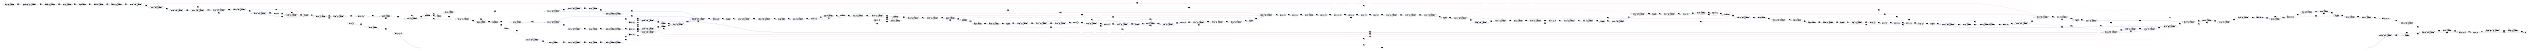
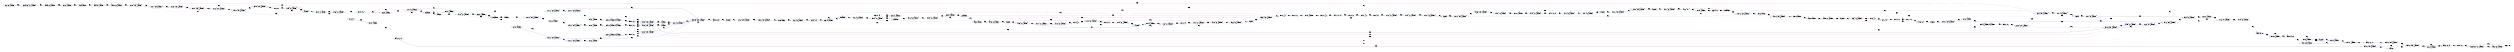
  digraph {
    rankdir=LR
    node [color=black]
    edge [color=black style=dotted]
    n1 [label="sub sp , sp , # address"]
    n2 [color=blue label="stp x29 , x30 , [ sp , # address ]"]
    n3 [label="add x29 , sp , # address"]
    n4 [label="mov w8 , # address"]
    n5 [label="adrp x9 , address"]
    n6 [color=blue label="add x9 , x9 , # address"]
    n7 [label="add x10 , sp , # address"]
    n8 [color=teal label="stur x0 , [ x29 , #- address ]"]
    n9 [label="stur x1 , [ x29 , #- address ]"]
    n10 [color=blue label="ldur x0 , [ x29 , #- address ]"]
    n11 [color=blue label="stur x2 , [ x29 , #- address ]"]
    n12 [color=teal label="ldur x0 , [ x29 , #- address ]"]
    n13 [color=teal label="ldr x1 , [ sp , # address ]"]
    n14 [label="bl symbol"]
    n15 [label="stur wzr , [ x29 , #- address ]"]
    n16 [color=blue label="ldur x1 , [ x29 , #- address ]"]
    n17 [color=blue label="bl symbol"]
    n18 [color=blue label="stur w8 , [ x29 , #- address ]"]
    n19 [color=teal label="mov x2 , x10"]
    n20 [label="tbnz w0 , # 0 , address"]
    n21 [label="str x9 , [ sp , # address ]"]
    n22 [label="ldr x8 , [ sp , # address ]"]
    n23 [label="mov w8 , # 0"]
    n24 [color=teal label="ldrb w9 , [ x8 ]"]
    n25 [color=teal label="mov w9 , # address"]
    n26 [color=blue label="cmp w9 , # address"]
    n27 [label="str w9 , [ sp , # address ]"]
    n28 [label="and w8 , w8 , w9"]
    n29 [color=blue label="b.eq address"]
    n30 [color=teal label="ldr w8 , [ sp , # address ]"]
    n31 [label="mov w8 , # address"]
    n32 [label="b address"]
    n33 [label="cmp w8 , # address"]
    n34 [label="b.eq address"]
    n35 [color=teal label="stur w8 , [ x29 , #- address ]"]
    n36 [color=blue label="stur wzr , [ x29 , #- address ]"]
    n37 [color=blue label="ldursw x9 , [ x29 , #- address ]"]
    n38 [color=blue label="sturb w8 , [ x29 , #- address ]"]
    n39 [label="b address"]
    n40 [color=teal label="ldurb w8 , [ x29 , #- address ]"]
    n41 [color=teal label="mov w9 , # address"]
    n42 [label="and w8 , w8 , w9"]
    n43 [label="mov w0 , w8"]
    n44 [color=teal label="mov w8 , # address"]
    n45 [label="ldur w8 , [ x29 , #- address ]"]
    n46 [color=blue label="add x0 , x8 , x9"]
    n47 [label="movk w8 , # address , lsl # address"]
    n48 [label="ldr x9 , [ sp , # address ]"]
    n49 [color=teal label="str w8 , [ x9 , # address ]"]
    n50 [label="fmov s0 , w8"]
    n51 [color=teal label="stur s0 , [ x29 , #- address ]"]
    n52 [color=blue label="stur s0 , [ x29 , #- address ]"]
    n53 [label="stur s0 , [ x29 , #- address ]"]
    n54 [color=teal label="b address"]
    n55 [label="ldur w8 , [ x29 , #- address ]"]
    n56 [color=teal label="b address"]
    n57 [color=blue label="ldr x8 , [ sp , # address ]"]
    n58 [color=blue label="ldr x9 , [ sp , # address ]"]
    n59 [color=blue label="str w8 , [ x9 , # address ]"]
    n60 [label="bl symbol"]
    n61 [label="mov w8 , # address"]
    n62 [label="b address"]
    n63 [color=teal label="ldp x29 , x30 , [ sp , # address ]"]
    n64 [color=blue label=ret]
    n65 [label="add sp , sp , # address"]
    n66 [color=teal label="stur x0 , [ x29 , #- address ]"]
    n67 [color=blue label="ldur x8 , [ x29 , #- address ]"]
    n68 [color=teal label="ldur x3 , [ x29 , #- address ]"]
    n69 [color=blue label="ldur x3 , [ x29 , #- address ]"]
    n70 [label="ldur x0 , [ x29 , #- address ]"]
    n71 [label="cbz x8 , address"]
    n72 [color=teal label="mov w8 , # 0"]
    n73 [color=blue label="bl symbol"]
    n74 [color=teal label="ldr w0 , [ sp , # address ]"]
    n75 [color=teal label="bl symbol"]
    n76 [label="bl symbol"]
    n77 [color=blue label="adrp x0 , address"]
    n78 [color=blue label="ldr x8 , [ sp , # address ]"]
    n79 [label="add x0 , x0 , # address"]
    n80 [color=blue label="ldrb w9 , [ x8 ]"]
    n81 [color=teal label="bl symbol"]
    n82 [label="cmp w9 , # address"]
    n83 [color=blue label="b.ne address"]
    n84 [color=blue label="stur w8 , [ x29 , #- address ]"]
    n85 [color=blue label="stur wzr , [ x29 , #- address ]"]
    n86 [color=teal label="stur w8 , [ x29 , #- address ]"]
    n87 [color=teal label="mov w8 , # address"]
    n88 [color=blue label="ldr x8 , [ sp , # address ]"]
    n89 [color=teal label="str x0 , [ sp , # address ]"]
    n90 [label="ldr w1 , [ x8 , # address ]"]
    n91 [label="mov w0 , w9"]
    n92 [label="ldr x2 , [ sp , # address ]"]
    n93 [color=blue label="ldr x2 , [ sp , # address ]"]
    n94 [color=teal label="bl symbol"]
    n95 [color=teal label="mov w9 , # 0"]
    n96 [color=blue label="mov w9 , # address"]
    n97 [color=blue label="str x0 , [ sp , # address ]"]
    n98 [color=blue label="str w9 , [ sp , # address ]"]
    n99 [color=blue label="ldr x3 , [ sp , # address ]"]
    n100 [color=blue label="mov w0 , w9"]
    n101 [label="ldr w1 , [ sp , # address ]"]
    n102 [label="bl symbol"]
    n103 [color=blue label="mov w0 , w8"]
    n104 [label="stur w0 , [ x29 , #- address ]"]
    n105 [color=teal label="ldr x8 , [ sp , # address ]"]
    n106 [color=teal label="ldrb w9 , [ x8 , # address ]"]
    n107 [label="mov w10 , # address"]
    n108 [label="b.gt address"]
    n109 [label="mov w8 , # address"]
    n110 [label="movk w8 , # address , lsl # address"]
    n111 [color=teal label="fmov s0 , w8"]
    n112 [color=teal label="stur w8 , [ x29 , #- address ]"]
    n113 [color=blue label="str x0 , [ sp , # address ]"]
    n114 [color=teal label="ldr x9 , [ sp , # address ]"]
    n115 [color=blue label="mov x10 , # address"]
    n116 [color=blue label="add x9 , x9 , x10"]
    n117 [label="mov x10 , # address"]
    n118 [color=teal label="add x0 , x9 , x10"]
    n119 [color=blue label="sub x1 , x29 , # address"]
    n120 [color=blue label="bl symbol"]
    n121 [label="mov x2 , # address"]
    n122 [color=blue label="mov w8 , # address"]
    n123 [label="mov w11 , # address"]
    n124 [color=teal label="and w8 , w8 , w11"]
    n125 [color=teal label="sturb w8 , [ x29 , #- address ]"]
    n126 [color=teal label="ldur w8 , [ x29 , #- address ]"]
    n127 [color=blue label="cbnz w8 , address"]
    n128 [label="ldur w8 , [ x29 , #- address ]"]
    n129 [label="cbnz w8 , address"]
    n130 [color=teal label="adrp x0 , address"]
    n131 [color=teal label="mov w9 , # address"]
    n132 [label="mov w10 , # 0"]
    n133 [color=teal label="and w1 , w10 , w9"]
    n134 [color=blue label="mov w2 , w8"]
    n135 [color=blue label="mov x11 , # 0"]
    n136 [color=blue label="mov x4 , x11"]
    n137 [color=teal label="str w8 , [ sp , # address ]"]
    n138 [color=teal label="str w9 , [ sp , # address ]"]
    n139 [label="str x11 , [ sp , # address ]"]
    n140 [color=teal label="mov w8 , # address"]
    n141 [color=teal label="stur w0 , [ x29 , #- address ]"]
    n142 [label="ldr w9 , [ sp , # address ]"]
    n143 [color=teal label="and w1 , w8 , w9"]
    n144 [color=blue label="ldr w2 , [ sp , # address ]"]
    n145 [color=teal label="ldr x4 , [ sp , # address ]"]
    n146 [label="ldr x11 , [ sp , # address ]"]
    n147 [color=teal label="ldrb w8 , [ x11 ]"]
    n148 [label="mov w9 , # address"]
    n149 [color=blue label="b.ne address"]
    n150 [label="cmp w9 , w8"]
    n151 [color=teal label="ldr x8 , [ sp , # address ]"]
    n152 [color=teal label="cmp w10 , w9"]
    n153 [color=teal label="ldrb w9 , [ x8 , # address ]"]
    n154 [color=blue label="cmp w9 , # address"]
    n155 [color=blue label="b.ge address"]
    n156 [color=teal label="mov w8 , # address"]
    n157 [color=blue label="movk w8 , # address , lsl # address"]
    n158 [color=blue label="fmov s0 , w8"]
    n159 [label="add x0 , x0 , # address"]
    n160 [label="bl symbol"]
    n161 [label="ldr x3 , [ sp , # address ]"]
    n162 [color=teal label="str x0 , [ sp ]"]
    n163 [label="mov w8 , # 0"]
    n164 [color=blue label="mov w0 , w8"]
    n165 [color=teal label="ldr x2 , [ sp ]"]
    n166 [color=teal label="mov w1 , w8"]
    n167 [color=teal label="bl symbol"]
    n168 [color=blue label="stur wzr , [ x29 , #- address ]"]
    n169 [label="stur s0 , [ x29 , #- address ]"]
    n170 [color=teal label="mov w8 , # address"]
    n171 [color=teal label="movk w8 , # address , lsl # address"]
    n172 [label="fmov s0 , w8"]
    n1 -> n2 [color=blue label=CFG style=solid]
    n2 -> n3 [color=gray40 label=CFG style=solid]
    n3 -> n4 [color=blue label=CFG style=solid]
    n4 -> n5 [label=CFG style=solid]
    n5 -> n6 [color=deeppink label=CFG]
    n6 -> n7 [label=CFG style=solid]
    n7 -> n8 [color=gray40 label=CFG style=solid]
    n8 -> n9 [color=gray40 label=CFG]
    n8 -> n10 [color=deeppink label=DFG style=solid]
    n9 -> n11 [label=CFG]
    n9 -> n12 [color=deeppink label=DFG]
    n10 -> n13 [label=CFG style=solid]
    n10 -> n14 [color=blue label=DFG]
    n11 -> n15 [label=CFG]
    n11 -> n16 [label=DFG]
    n12 -> n16 [color=blue label=CFG]
    n12 -> n17 [color=gray40 label=DFG style=solid]
    n13 -> n14 [color=deeppink label=DFG style=solid]
    n14 -> n113 [color=deeppink label=DFG]
    n15 -> n18 [label=CFG style=solid]
    n16 -> n17 [label=DFG style=solid]
    n16 -> n19 [color=blue label=CFG style=solid]
    n17 -> n20 [color=gray40 label=DFG style=solid]
    n18 -> n12 [label=CFG]
    n19 -> n17 [color=gray40 label=DFG]
    n19 -> n21 [color=deeppink label=CFG style=solid]
    n20 -> n22 [color=blue label=CFG style=solid]
    n20 -> n23 [color=deeppink label=CFG]
    n21 -> n17 [color=deeppink label=CFG style=solid]
    n22 -> n24 [label=DFG]
    n23 -> n25 [label=CFG style=solid]
    n24 -> n26 [label=DFG style=solid]
    n24 -> n27 [color=deeppink label=DFG]
    n25 -> n28 [color=blue label=CFG]
    n26 -> n27 [color=gray40 label=CFG]
    n26 -> n29 [color=deeppink label=DFG]
    n27 -> n29 [color=deeppink label=CFG]
    n27 -> n30 [label=DFG style=solid]
    n28 -> n38 [label=CFG style=solid]
    n29 -> n31 [color=gray40 label=CFG style=solid]
    n29 -> n32 [label=CFG]
    n30 -> n33 [color=deeppink label=CFG style=solid]
    n30 -> n34 [color=gray40 label=DFG style=solid]
    n31 -> n35 [color=blue label=CFG]
    n32 -> n30 [label=CFG]
    n33 -> n34 [color=blue label=CFG style=solid]
    n34 -> n61 [color=gray40 label=CFG]
    n34 -> n62 [color=gray40 label=CFG]
    n35 -> n36 [label=CFG]
    n35 -> n37 [color=blue label=DFG style=solid]
    n36 -> n44 [label=CFG]
    n36 -> n45 [color=gray40 label=DFG]
    n37 -> n46 [color=deeppink label=DFG]
    n38 -> n39 [label=CFG style=solid]
    n38 -> n40 [label=DFG style=solid]
    n39 -> n40 [color=deeppink label=CFG]
    n40 -> n41 [color=deeppink label=CFG style=solid]
    n40 -> n42 [label=DFG style=solid]
    n41 -> n42 [color=blue label=CFG style=solid]
    n42 -> n43 [color=blue label=DFG]
    n43 -> n63 [color=blue label=CFG]
    n43 -> n64 [label=DFG style=solid]
    n44 -> n47 [color=gray40 label=CFG style=solid]
    n45 -> n48 [color=deeppink label=CFG]
    n45 -> n49 [color=gray40 label=DFG]
    n46 -> n60 [color=gray40 label=DFG]
    n47 -> n50 [color=gray40 label=CFG]
    n48 -> n49 [color=gray40 label=DFG]
    n48 -> n115 [color=deeppink label=CFG]
    n49 -> n114 [color=blue label=CFG]
    n50 -> n51 [label=DFG]
    n50 -> n52 [color=blue label=DFG style=solid]
    n50 -> n53 [color=gray40 label=DFG]
    n51 -> n54 [label=CFG]
    n51 -> n55 [color=deeppink label=DFG style=solid]
    n52 -> n55 [label=DFG style=solid]
    n52 -> n56 [color=gray40 label=CFG]
    n53 -> n55 [label=DFG]
    n53 -> n57 [color=gray40 label=CFG style=solid]
    n54 -> n57 [color=deeppink label=CFG]
    n55 -> n58 [color=blue label=CFG style=solid]
    n55 -> n59 [color=blue label=DFG style=solid]
    n56 -> n57 [label=CFG style=solid]
    n57 -> n37 [color=blue label=CFG style=solid]
    n57 -> n46 [color=gray40 label=DFG]
    n58 -> n59 [color=deeppink label=DFG style=solid]
    n59 -> n45 [color=gray40 label=CFG]
    n60 -> n66 [color=blue label=DFG]
    n61 -> n84 [label=CFG style=solid]
    n62 -> n85 [color=deeppink label=CFG style=solid]
    n63 -> n65 [color=deeppink label=CFG]
    n65 -> n64 [color=blue label=CFG]
    n66 -> n67 [color=deeppink label=DFG style=solid]
    n66 -> n68 [label=DFG]
    n66 -> n69 [color=deeppink label=DFG]
    n66 -> n70 [color=blue label=DFG]
    n67 -> n71 [color=blue label=DFG style=solid]
    n68 -> n72 [label=CFG style=solid]
    n68 -> n73 [color=gray40 label=DFG]
    n69 -> n74 [color=gray40 label=CFG]
    n69 -> n75 [color=blue label=DFG]
    n70 -> n76 [label=DFG style=solid]
    n71 -> n77 [color=gray40 label=CFG]
    n71 -> n78 [color=blue label=CFG style=solid]
    n72 -> n103 [color=blue label=CFG]
    n73 -> n104 [label=DFG style=solid]
    n74 -> n140 [color=gray40 label=CFG]
    n75 -> n141 [color=blue label=DFG]
    n76 -> n146 [label=CFG style=solid]
    n77 -> n79 [color=deeppink label=CFG]
    n78 -> n80 [label=DFG]
    n79 -> n81 [color=deeppink label=CFG style=solid]
    n80 -> n82 [color=blue label=CFG style=solid]
    n80 -> n83 [color=gray40 label=DFG style=solid]
    n81 -> n88 [color=deeppink label=CFG]
    n81 -> n89 [color=deeppink label=DFG style=solid]
    n82 -> n83 [label=CFG]
    n83 -> n68 [color=gray40 label=CFG style=solid]
    n83 -> n105 [color=blue label=CFG]
    n84 -> n37 [color=blue label=DFG style=solid]
    n84 -> n86 [color=gray40 label=CFG style=solid]
    n85 -> n37 [color=blue label=DFG]
    n85 -> n87 [color=deeppink label=CFG]
    n86 -> n45 [color=deeppink label=DFG]
    n86 -> n109 [color=deeppink label=CFG]
    n87 -> n112 [label=CFG]
    n88 -> n90 [label=CFG]
    n89 -> n91 [color=gray40 label=CFG style=solid]
    n89 -> n92 [color=gray40 label=DFG style=solid]
    n90 -> n93 [color=blue label=CFG style=solid]
    n90 -> n94 [label=DFG style=solid]
    n91 -> n98 [color=deeppink label=CFG style=solid]
    n92 -> n99 [color=gray40 label=CFG]
    n93 -> n94 [color=gray40 label=DFG]
    n93 -> n95 [label=CFG]
    n94 -> n96 [color=blue label=CFG style=solid]
    n94 -> n97 [color=deeppink label=DFG]
    n95 -> n89 [color=gray40 label=CFG style=solid]
    n96 -> n97 [label=CFG style=solid]
    n97 -> n99 [label=DFG]
    n97 -> n100 [color=gray40 label=CFG]
    n98 -> n94 [color=blue label=CFG style=solid]
    n99 -> n102 [color=gray40 label=CFG style=solid]
    n100 -> n101 [color=blue label=CFG]
    n101 -> n92 [color=deeppink label=CFG style=solid]
    n102 -> n68 [color=blue label=CFG style=solid]
    n103 -> n131 [color=blue label=CFG]
    n104 -> n69 [color=blue label=CFG]
    n104 -> n119 [color=deeppink label=DFG]
    n104 -> n126 [color=deeppink label=DFG style=solid]
    n105 -> n106 [color=deeppink label=DFG style=solid]
    n106 -> n107 [label=CFG]
    n106 -> n108 [color=gray40 label=DFG style=solid]
    n108 -> n68 [color=deeppink label=CFG style=solid]
    n108 -> n151 [color=gray40 label=CFG]
    n109 -> n110 [color=gray40 label=CFG style=solid]
    n110 -> n111 [color=gray40 label=CFG style=solid]
    n111 -> n51 [color=blue label=DFG]
    n111 -> n52 [color=gray40 label=DFG style=solid]
    n111 -> n53 [color=gray40 label=DFG style=solid]
    n112 -> n45 [color=gray40 label=DFG]
    n112 -> n156 [label=CFG style=solid]
    n113 -> n48 [label=DFG style=solid]
    n113 -> n55 [color=gray40 label=CFG style=solid]
    n113 -> n58 [color=blue label=DFG]
    n113 -> n114 [color=gray40 label=DFG]
    n114 -> n116 [color=deeppink label=DFG]
    n115 -> n49 [color=gray40 label=CFG]
    n116 -> n117 [label=CFG]
    n116 -> n118 [color=gray40 label=CFG style=solid]
    n117 -> n118 [color=deeppink label=CFG style=solid]
    n118 -> n119 [label=CFG style=solid]
    n118 -> n120 [color=deeppink label=DFG style=solid]
    n119 -> n120 [color=deeppink label=DFG]
-   n119 -> n121 [label=CFG style=solid]
+   n119 -> n123 [label=CFG style=solid]
    n120 -> n122 [color=deeppink label=CFG]
    n121 -> n120 [label=CFG style=solid]
    n122 -> n123 [color=gray40 label=CFG style=solid]
    n123 -> n124 [label=CFG style=solid]
    n124 -> n125 [color=blue label=CFG style=solid]
    n125 -> n40 [color=deeppink label=DFG]
    n126 -> n127 [color=blue label=DFG style=solid]
    n127 -> n10 [label=CFG]
    n127 -> n128 [color=deeppink label=CFG style=solid]
    n128 -> n129 [color=blue label=DFG]
    n129 -> n10 [label=CFG]
    n129 -> n130 [color=blue label=CFG style=solid]
    n130 -> n159 [label=CFG]
    n131 -> n132 [color=blue label=CFG style=solid]
    n132 -> n133 [color=blue label=CFG]
    n133 -> n134 [color=gray40 label=DFG]
    n134 -> n135 [color=blue label=CFG style=solid]
    n135 -> n136 [color=blue label=CFG]
    n136 -> n137 [label=CFG]
    n137 -> n138 [color=blue label=CFG style=solid]
    n138 -> n139 [label=CFG]
    n139 -> n73 [label=CFG style=solid]
    n140 -> n142 [color=blue label=CFG]
    n141 -> n70 [color=blue label=CFG style=solid]
    n141 -> n128 [label=DFG]
    n142 -> n143 [color=deeppink label=CFG]
    n143 -> n144 [color=deeppink label=CFG style=solid]
    n144 -> n145 [label=CFG]
    n145 -> n75 [color=gray40 label=CFG style=solid]
    n146 -> n147 [label=DFG style=solid]
    n147 -> n148 [color=deeppink label=CFG]
    n147 -> n149 [label=DFG style=solid]
    n148 -> n150 [label=CFG style=solid]
    n149 -> n10 [color=gray40 label=CFG style=solid]
    n149 -> n126 [color=gray40 label=CFG style=solid]
    n150 -> n149 [color=gray40 label=CFG style=solid]
    n151 -> n153 [label=DFG style=solid]
    n152 -> n107 [color=deeppink label=CFG]
    n152 -> n108 [color=blue label=CFG style=solid]
    n153 -> n154 [color=deeppink label=CFG]
    n153 -> n155 [color=blue label=DFG]
    n154 -> n155 [color=blue label=CFG]
    n155 -> n68 [color=gray40 label=CFG style=solid]
    n155 -> n77 [color=deeppink label=CFG]
    n156 -> n157 [label=CFG]
    n157 -> n158 [color=blue label=CFG]
    n158 -> n51 [color=blue label=DFG]
    n158 -> n52 [color=blue label=DFG]
    n158 -> n53 [color=blue label=DFG style=solid]
    n159 -> n160 [color=gray40 label=CFG]
    n160 -> n161 [color=gray40 label=CFG]
    n160 -> n162 [color=deeppink label=DFG style=solid]
    n161 -> n163 [color=deeppink label=CFG]
    n162 -> n164 [color=deeppink label=CFG]
    n162 -> n165 [color=gray40 label=DFG style=solid]
    n163 -> n162 [color=gray40 label=CFG]
    n164 -> n166 [color=blue label=CFG style=solid]
    n165 -> n167 [color=deeppink label=CFG]
    n166 -> n165 [label=CFG style=solid]
    n167 -> n168 [color=blue label=CFG style=solid]
    n167 -> n169 [label=DFG]
    n168 -> n45 [color=blue label=DFG style=solid]
    n168 -> n170 [label=CFG]
    n169 -> n10 [color=gray40 label=CFG style=solid]
    n169 -> n55 [color=gray40 label=DFG style=solid]
    n170 -> n171 [label=CFG]
    n171 -> n172 [label=CFG style=solid]
    n172 -> n169 [color=blue label=DFG]
  }
